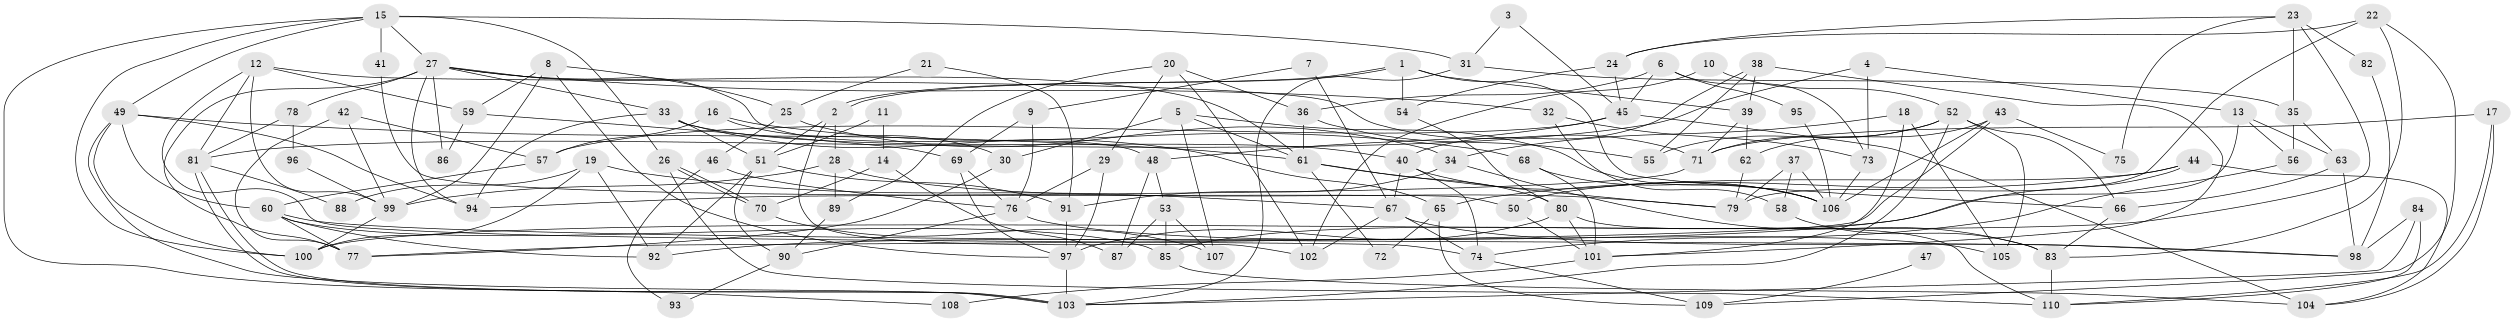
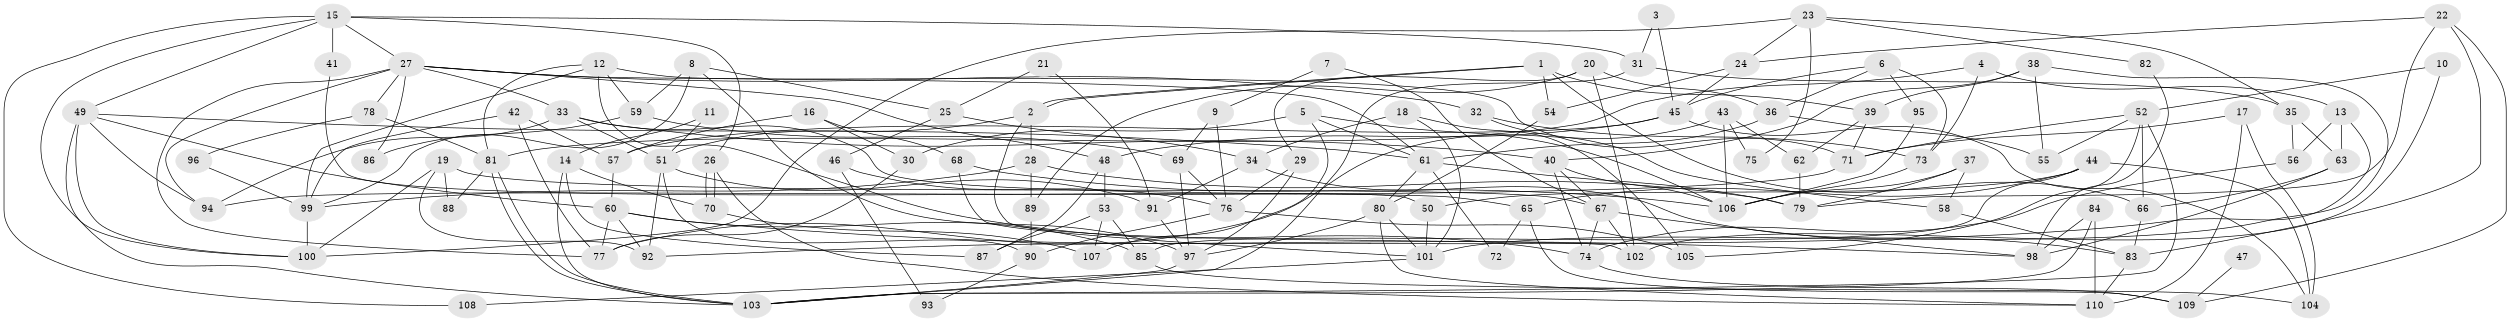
  graph {
    node [color=gray90 style=filled]
    1
    2
    39
    54
    66
    28
    51
    102
    71
    62
    80
    83
    99
    89
    79
    92
    91
    90
    3
    31
    45
    103
    35
    57
    104
    48
    4
    13
    73
    81
    56
    63
    106
    88
    5
    30
    61
    107
    77
    72
    6
    36
    95
    55
    7
    9
    67
    69
    76
    74
    98
    8
    25
    59
    97
    34
    46
    86
    100
    105
    10
    52
    11
    14
    70
    87
    12
    94
    109
    15
    26
    27
    41
    49
    108
    110
    32
    33
    78
    50
    60
    16
    68
    101
    17
    18
    19
    20
    29
    21
    22
    24
    23
    75
    82
    93
    58
    40
    65
    53
    96
    37
    38
    42
    43
    44
    85
    47
    84
    1 -- 2
    1 -- 2
    1 -- 39
    1 -- 54
    1 -- 66
    2 -- 28
    2 -- 51
    2 -- 102
    39 -- 71
    39 -- 62
    54 -- 80
    66 -- 83
    28 -- 99
    28 -- 89
    28 -- 79
    51 -- 92
    51 -- 91
    51 -- 90
    71 -- 94
    62 -- 79
    80 -- 97
    80 -- 110
    80 -- 101
    83 -- 110
    99 -- 100
    89 -- 90
    91 -- 97
    90 -- 93
    3 -- 31
    3 -- 45
    31 -- 103
    31 -- 35
    45 -- 57
    45 -- 104
    45 -- 48
    35 -- 56
    35 -- 63
    57 -- 60
    48 -- 87
    48 -- 53
    4 -- 13
    4 -- 73
    4 -- 81
    13 -- 92
    13 -- 56
    13 -- 63
    73 -- 106
    81 -- 103
    81 -- 103
    81 -- 88
    56 -- 74
    63 -- 66
    63 -- 98
    5 -- 106
    5 -- 30
    5 -- 61
    5 -- 107
    30 -- 77
    61 -- 80
    61 -- 79
    61 -- 72
    6 -- 45
    6 -- 73
    6 -- 36
    6 -- 95
    36 -- 61
    36 -- 55
    95 -- 106
    7 -- 9
    7 -- 67
    9 -- 69
    9 -- 76
    67 -- 102
    67 -- 74
    67 -- 98
    69 -- 76
    69 -- 97
    76 -- 90
    76 -- 105
    74 -- 109
    8 -- 99
    8 -- 25
    8 -- 59
    8 -- 97
    25 -- 34
    25 -- 46
    59 -- 69
    59 -- 86
    97 -- 103
    34 -- 83
    34 -- 91
    46 -- 76
    46 -- 93
    10 -- 102
    10 -- 52
    52 -- 66
    52 -- 71
    52 -- 103
    52 -- 55
    52 -- 105
    11 -- 51
    11 -- 14
+   14 -- 103
    14 -- 70
    14 -- 87
    70 -- 107
    12 -- 71
    12 -- 99
    12 -- 81
    12 -- 74
    12 -- 59
    15 -- 31
    15 -- 100
    15 -- 26
    15 -- 27
    15 -- 41
    15 -- 49
    15 -- 108
    26 -- 70
    26 -- 70
    26 -- 110
    27 -- 48
    27 -- 61
    27 -- 77
    27 -- 86
    27 -- 94
    27 -- 32
    27 -- 33
    27 -- 78
    41 -- 50
    49 -- 103
    49 -- 61
    49 -- 100
    49 -- 94
    49 -- 60
    32 -- 73
    32 -- 58
    33 -- 51
    33 -- 94
    33 -- 40
    33 -- 65
    78 -- 81
    78 -- 96
    50 -- 101
    60 -- 92
    60 -- 77
    60 -- 98
    60 -- 85
    16 -- 57
    16 -- 30
    16 -- 68
    68 -- 106
    68 -- 101
    101 -- 108
    17 -- 71
    17 -- 104
    17 -- 110
    18 -- 34
    18 -- 105
    18 -- 101
    19 -- 92
    19 -- 88
    19 -- 67
    19 -- 100
    20 -- 102
    20 -- 89
    20 -- 36
    20 -- 29
    29 -- 76
    29 -- 97
    21 -- 91
    21 -- 25
    22 -- 83
    22 -- 79
    22 -- 109
    22 -- 24
    24 -- 54
    24 -- 45
    23 -- 35
    23 -- 100
    23 -- 24
    23 -- 75
    23 -- 82
    82 -- 98
    58 -- 83
    40 -- 106
    40 -- 67
    40 -- 74
    65 -- 72
    65 -- 109
    53 -- 107
    53 -- 87
    53 -- 85
    96 -- 99
    37 -- 79
    37 -- 106
    37 -- 58
    38 -- 39
    38 -- 55
    38 -- 101
    38 -- 40
    42 -- 99
    42 -- 57
    42 -- 77
    43 -- 62
    43 -- 106
    43 -- 77
    43 -- 75
    44 -- 104
    44 -- 50
    44 -- 65
    44 -- 85
    85 -- 104
    47 -- 109
    84 -- 103
    84 -- 98
    84 -- 110
  }
